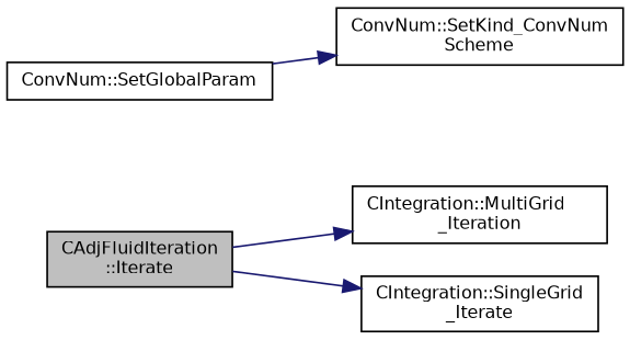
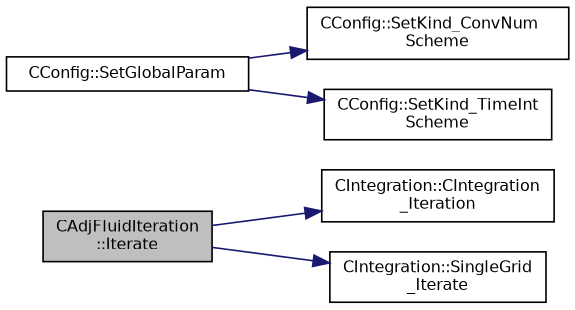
  digraph {
    rankdir=LR
    node [color=black fillcolor=white fontname=Helvetica fontsize=10 shape=record style=filled]
    edge [color=midnightblue fontname=Helvetica fontsize=10 labelfontname=Helvetica labelfontsize=10 style=solid]
    n1 [fillcolor=grey75 fontcolor=black height=0.2 label="CAdjFluidIteration\l::Iterate" width=0.4]
-   n2 [height=0.2 label="CIntegration::MultiGrid\l_Iteration" width=0.4]
+   n2 [height=0.2 label="CIntegration::CIntegration\l_Iteration" width=0.4]
    n3 [height=0.2 label="CIntegration::SingleGrid\l_Iterate" width=0.4]
-   n4 [height=0.2 label="ConvNum::SetGlobalParam" width=0.4]
-   n5 [height=0.2 label="ConvNum::SetKind_ConvNum\lScheme" width=0.4]
+   n4 [height=0.2 label="CConfig::SetGlobalParam" width=0.4]
+   n5 [height=0.2 label="CConfig::SetKind_ConvNum\lScheme" width=0.4]
+   n6 [height=0.2 label="CConfig::SetKind_TimeInt\lScheme" width=0.4]
    n1 -> n2
    n1 -> n3
    n4 -> n5
+   n4 -> n6
  }
